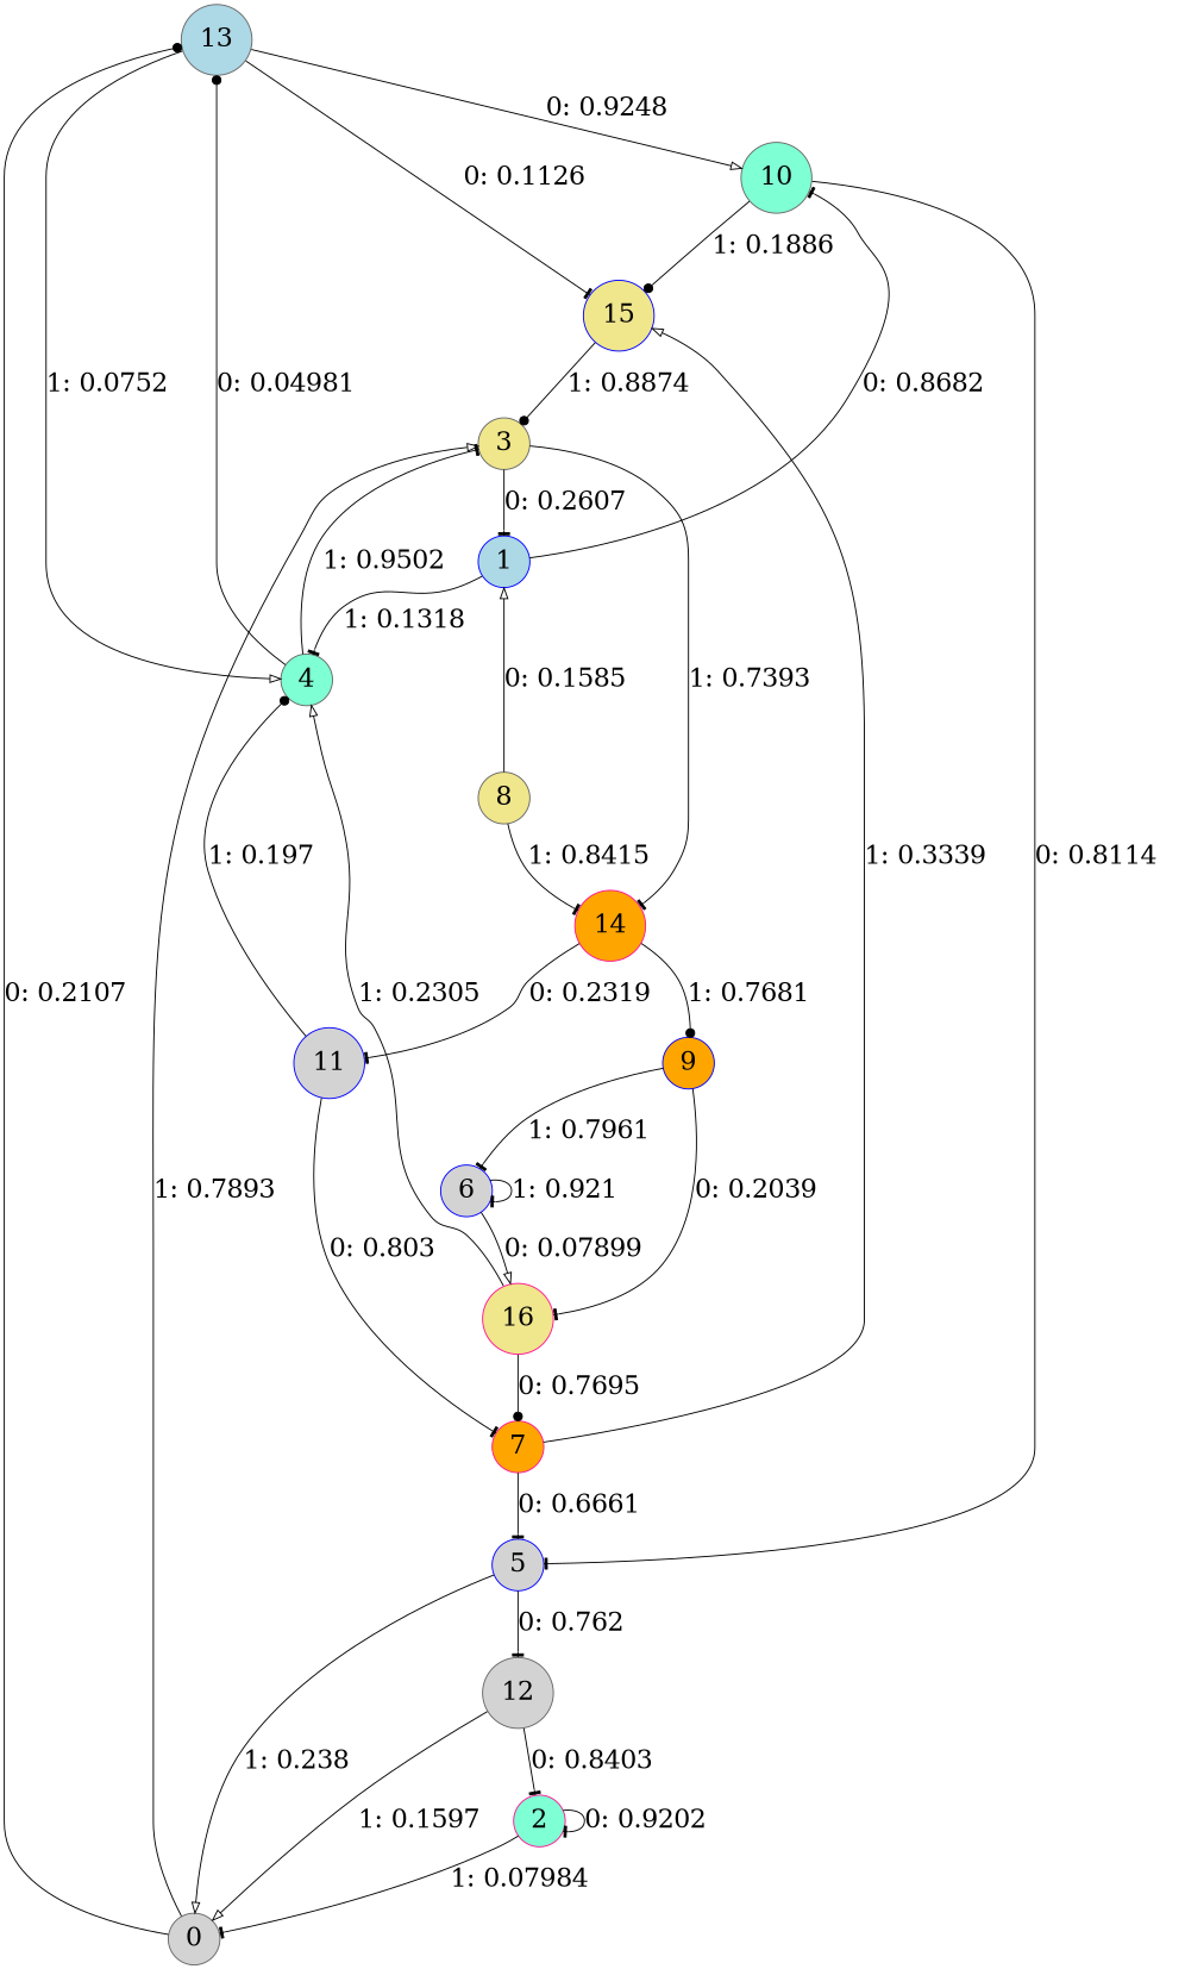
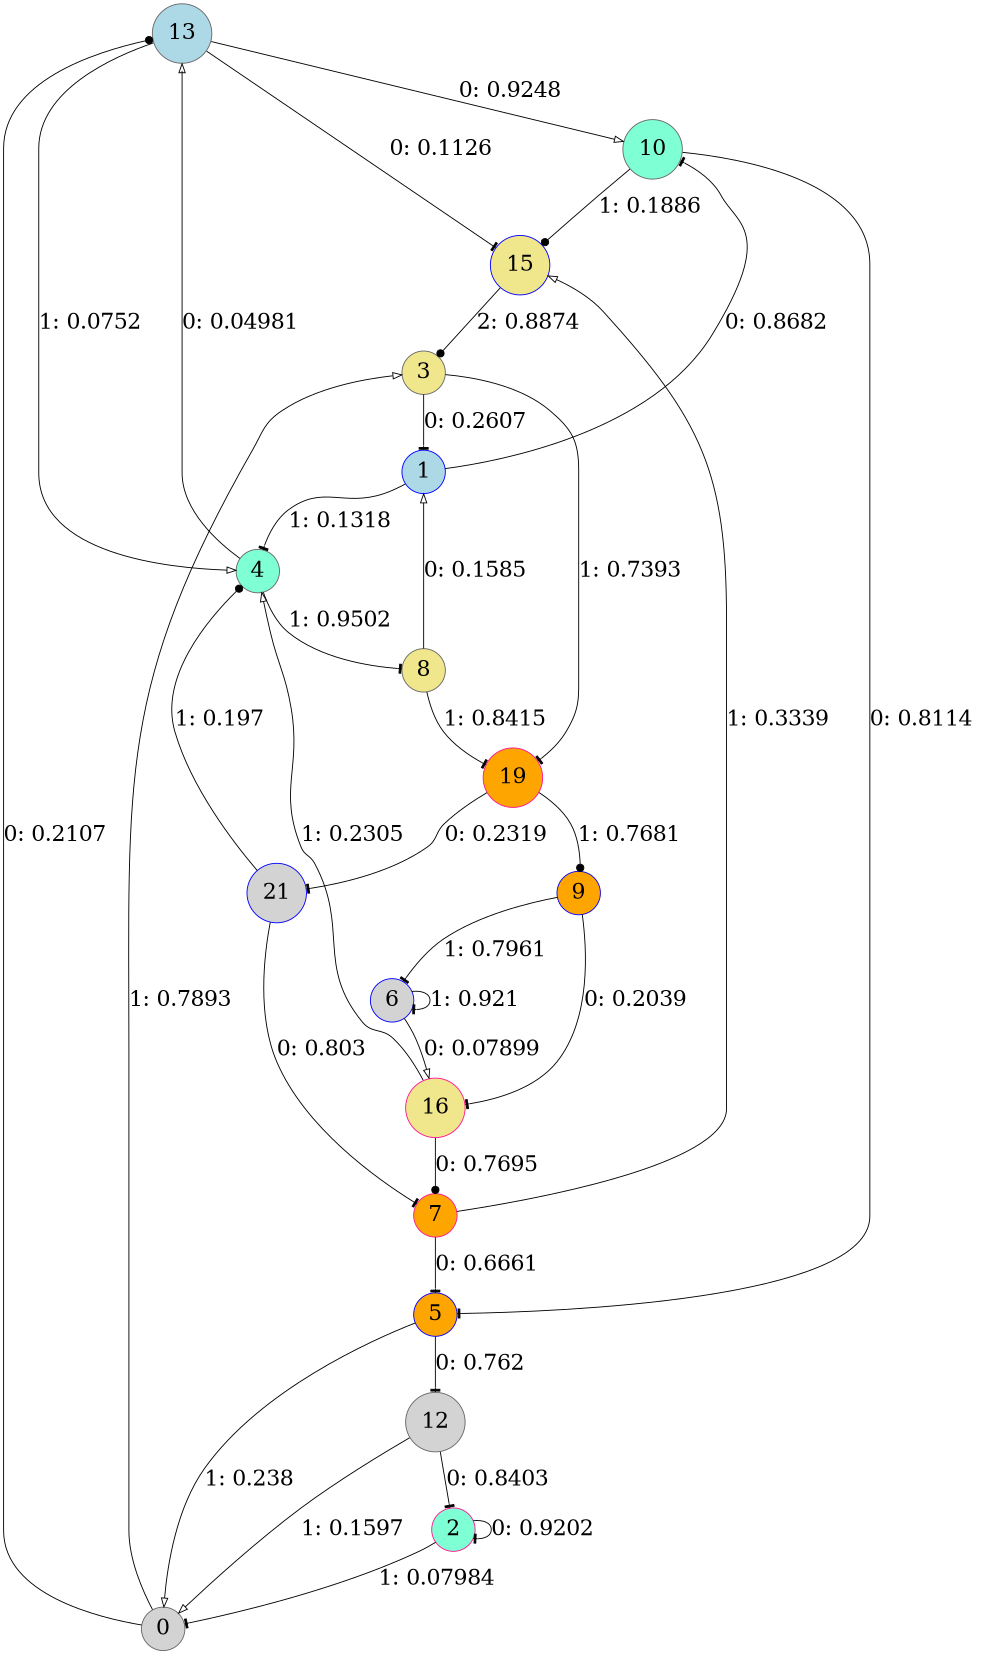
  digraph {
    node [color=gray40 fillcolor=lightgrey fontsize=24 shape=circle style=filled]
    edge [arrowhead=tee fontsize=24]
    13 [fillcolor=lightblue]
    0
    3 [fillcolor=khaki]
    10 [fillcolor=aquamarine]
    4 [fillcolor=aquamarine]
    15 [color=blue fillcolor=khaki]
    1 [color=blue fillcolor=lightblue]
-   14 [color=deeppink fillcolor=orange]
-   5 [color=blue]
+   14 [color=deeppink fillcolor=orange label=19]
+   5 [color=blue fillcolor=orange]
    8 [fillcolor=khaki]
    9 [color=blue fillcolor=orange]
-   11 [color=blue]
+   11 [color=blue label=21]
    12
    2 [color=deeppink fillcolor=aquamarine]
    6 [color=blue]
    16 [color=deeppink fillcolor=khaki]
    7 [color=deeppink fillcolor=orange]
    13 -> 10 [arrowhead=onormal label="0: 0.9248   "]
    13 -> 4 [arrowhead=onormal label="1: 0.0752   "]
    13 -> 15 [label="0: 0.1126   "]
    0 -> 13 [arrowhead=dot label="0: 0.2107   "]
    0 -> 3 [arrowhead=onormal label="1: 0.7893   "]
    3 -> 1 [label="0: 0.2607   "]
    3 -> 14 [label="1: 0.7393   "]
    10 -> 15 [arrowhead=dot label="1: 0.1886   "]
    10 -> 5 [label="0: 0.8114   "]
-   4 -> 13 [arrowhead=dot label="0: 0.04981  "]
-   4 -> 3 [label="1: 0.9502   "]
-   15 -> 3 [arrowhead=dot label="1: 0.8874   "]
+   4 -> 13 [arrowhead=onormal label="0: 0.04981  "]
+   4 -> 8 [label="1: 0.9502   "]
+   15 -> 3 [arrowhead=dot label="2: 0.8874   "]
    1 -> 10 [label="0: 0.8682   "]
    1 -> 4 [label="1: 0.1318   "]
    14 -> 9 [arrowhead=dot label="1: 0.7681   "]
    14 -> 11 [label="0: 0.2319   "]
    5 -> 0 [arrowhead=onormal label="1: 0.238    "]
    5 -> 12 [label="0: 0.762    "]
    8 -> 1 [arrowhead=onormal label="0: 0.1585   "]
    8 -> 14 [label="1: 0.8415   "]
    9 -> 6 [label="1: 0.7961   "]
    9 -> 16 [label="0: 0.2039   "]
    11 -> 4 [arrowhead=dot label="1: 0.197    "]
    11 -> 7 [label="0: 0.803    "]
    12 -> 0 [arrowhead=onormal label="1: 0.1597   "]
    12 -> 2 [label="0: 0.8403   "]
    2 -> 0 [label="1: 0.07984  "]
    2 -> 2 [label="0: 0.9202   "]
    6 -> 6 [label="1: 0.921    "]
    6 -> 16 [arrowhead=onormal label="0: 0.07899  "]
    16 -> 4 [arrowhead=onormal label="1: 0.2305   "]
    16 -> 7 [arrowhead=dot label="0: 0.7695   "]
    7 -> 15 [arrowhead=onormal label="1: 0.3339   "]
    7 -> 5 [label="0: 0.6661   "]
  }
